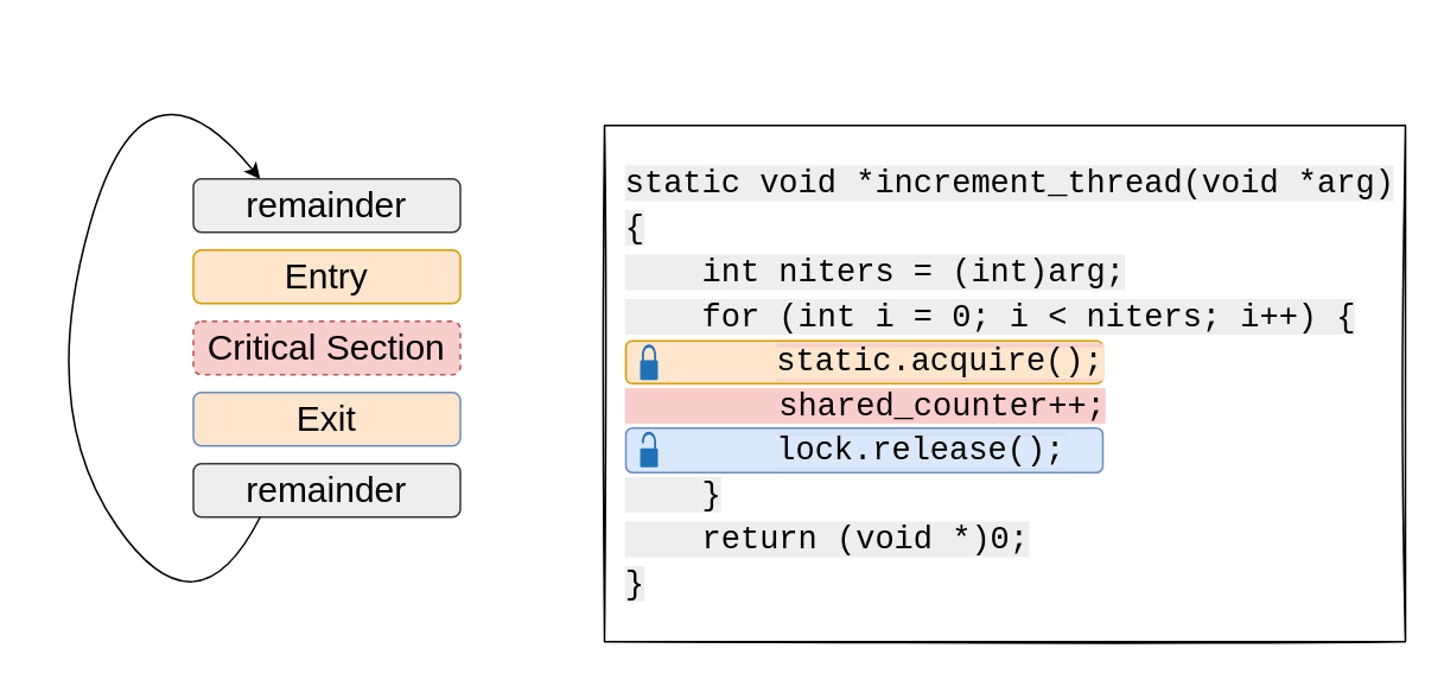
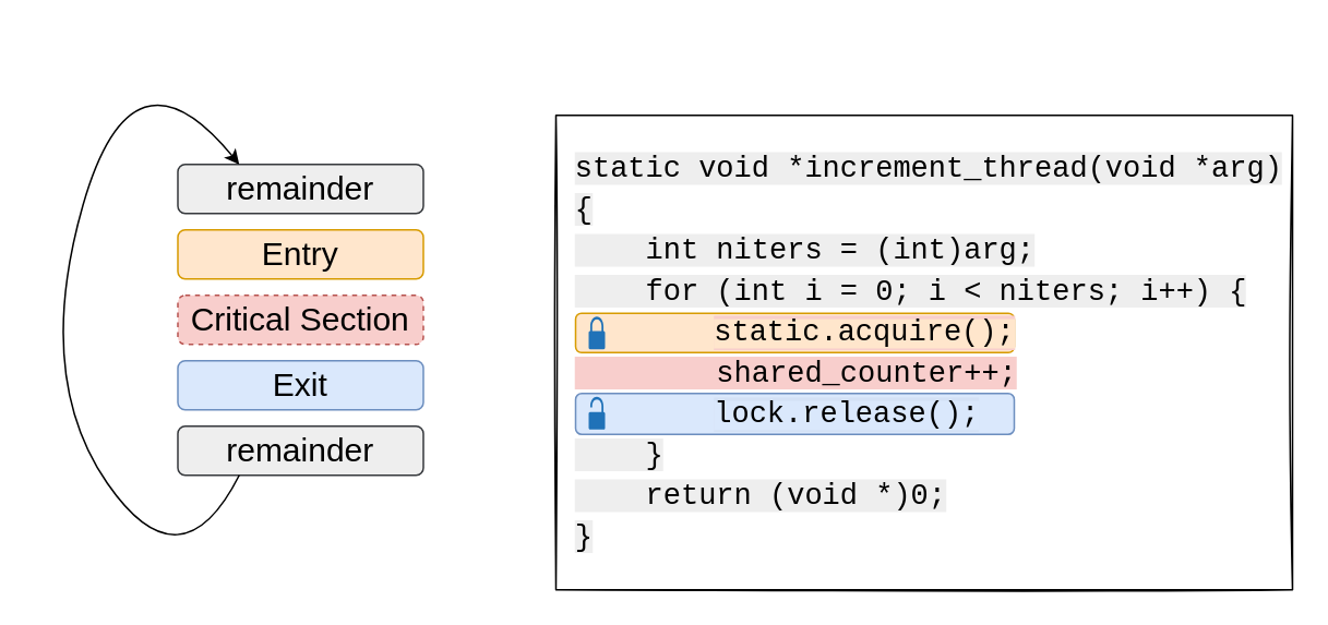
  <mxCell id="0" />
  <mxCell id="1" parent="0" />
  <mxCell id="2" value="&lt;font style=&quot;font-size: 20px;&quot;&gt;remainder&lt;/font&gt;" style="rounded=1;whiteSpace=wrap;html=1;fillColor=#eeeeee;strokeColor=#36393d;fontSize=18;" parent="1" vertex="1"><mxGeometry x="108" y="100" width="150" height="30" as="geometry" /></mxCell>
  <mxCell id="3" value="&lt;font style=&quot;font-size: 20px;&quot;&gt;Entry&lt;/font&gt;" style="rounded=1;whiteSpace=wrap;html=1;fillColor=#ffe6cc;strokeColor=#d79b00;fontSize=18;glass=0;" parent="1" vertex="1"><mxGeometry x="108" y="140" width="150" height="30" as="geometry" /></mxCell>
  <mxCell id="4" value="&lt;font style=&quot;font-size: 20px;&quot;&gt;Critical Section&lt;/font&gt;" style="rounded=1;whiteSpace=wrap;html=1;fillColor=#f8cecc;strokeColor=#b85450;fontSize=18;glass=0;dashed=1;" parent="1" vertex="1"><mxGeometry x="108" y="180" width="150" height="30" as="geometry" /></mxCell>
- <mxCell id="5" value="&lt;font style=&quot;font-size: 20px;&quot;&gt;Exit&lt;/font&gt;" style="rounded=1;whiteSpace=wrap;html=1;fillColor=#ffe6cc;strokeColor=#6c8ebf;fontSize=18;glass=0;" parent="1" vertex="1"><mxGeometry x="108" y="220" width="150" height="30" as="geometry" /></mxCell>
+ <mxCell id="5" value="&lt;font style=&quot;font-size: 20px;&quot;&gt;Exit&lt;/font&gt;" style="rounded=1;whiteSpace=wrap;html=1;fillColor=#dae8fc;strokeColor=#6c8ebf;fontSize=18;glass=0;" parent="1" vertex="1"><mxGeometry x="108" y="220" width="150" height="30" as="geometry" /></mxCell>
  <mxCell id="6" value="&lt;font style=&quot;font-size: 20px;&quot;&gt;remainder&lt;/font&gt;" style="rounded=1;whiteSpace=wrap;html=1;fillColor=#eeeeee;strokeColor=#36393d;fontSize=18;" parent="1" vertex="1"><mxGeometry x="108" y="260" width="150" height="30" as="geometry" /></mxCell>
  <mxCell id="7" value="" style="curved=1;endArrow=classic;html=1;rounded=0;fontSize=20;exitX=0.25;exitY=1;exitDx=0;exitDy=0;entryX=0.25;entryY=0;entryDx=0;entryDy=0;" parent="1" source="6" target="2" edge="1"><mxGeometry width="50" height="50" relative="1" as="geometry"><mxPoint x="380" y="390" as="sourcePoint" /><mxPoint x="430" y="340" as="targetPoint" /><Array as="points"><mxPoint x="110" y="360" /><mxPoint x="20" y="230" /><mxPoint x="80" y="20" /></Array></mxGeometry></mxCell>
  <mxCell id="8" value="&lt;p style=&quot;line-height: 150%;&quot;&gt;&lt;font style=&quot;font-size: 18px;&quot;&gt;&lt;span style=&quot;background-color: rgb(238, 238, 238);&quot;&gt;&lt;span style=&quot;color: rgb(0, 0, 0); font-family: &amp;quot;Courier New&amp;quot;; font-style: normal; font-variant-ligatures: normal; font-variant-caps: normal; font-weight: 400; letter-spacing: normal; orphans: 2; text-indent: 0px; text-transform: none; widows: 2; word-spacing: 0px; -webkit-text-stroke-width: 0px; text-decoration-thickness: initial; text-decoration-style: initial; text-decoration-color: initial; float: none; display: inline !important;&quot;&gt;static void *increment_thread(void *arg)&lt;/span&gt;&lt;br style=&quot;border-color: var(--border-color); color: rgb(0, 0, 0); font-family: &amp;quot;Courier New&amp;quot;; font-style: normal; font-variant-ligatures: normal; font-variant-caps: normal; font-weight: 400; letter-spacing: normal; orphans: 2; text-indent: 0px; text-transform: none; widows: 2; word-spacing: 0px; -webkit-text-stroke-width: 0px; text-decoration-thickness: initial; text-decoration-style: initial; text-decoration-color: initial;&quot;&gt;&lt;span style=&quot;color: rgb(0, 0, 0); font-family: &amp;quot;Courier New&amp;quot;; font-style: normal; font-variant-ligatures: normal; font-variant-caps: normal; font-weight: 400; letter-spacing: normal; orphans: 2; text-indent: 0px; text-transform: none; widows: 2; word-spacing: 0px; -webkit-text-stroke-width: 0px; text-decoration-thickness: initial; text-decoration-style: initial; text-decoration-color: initial; float: none; display: inline !important;&quot;&gt;{&lt;/span&gt;&lt;br style=&quot;border-color: var(--border-color); color: rgb(0, 0, 0); font-family: &amp;quot;Courier New&amp;quot;; font-style: normal; font-variant-ligatures: normal; font-variant-caps: normal; font-weight: 400; letter-spacing: normal; orphans: 2; text-indent: 0px; text-transform: none; widows: 2; word-spacing: 0px; -webkit-text-stroke-width: 0px; text-decoration-thickness: initial; text-decoration-style: initial; text-decoration-color: initial;&quot;&gt;&lt;span style=&quot;color: rgb(0, 0, 0); font-family: &amp;quot;Courier New&amp;quot;; font-style: normal; font-variant-ligatures: normal; font-variant-caps: normal; font-weight: 400; letter-spacing: normal; orphans: 2; text-indent: 0px; text-transform: none; widows: 2; word-spacing: 0px; -webkit-text-stroke-width: 0px; text-decoration-thickness: initial; text-decoration-style: initial; text-decoration-color: initial; float: none; display: inline !important;&quot;&gt;&amp;nbsp; &amp;nbsp; int niters = (int)arg;&lt;/span&gt;&lt;br style=&quot;border-color: var(--border-color); color: rgb(0, 0, 0); font-family: &amp;quot;Courier New&amp;quot;; font-style: normal; font-variant-ligatures: normal; font-variant-caps: normal; font-weight: 400; letter-spacing: normal; orphans: 2; text-indent: 0px; text-transform: none; widows: 2; word-spacing: 0px; -webkit-text-stroke-width: 0px; text-decoration-thickness: initial; text-decoration-style: initial; text-decoration-color: initial;&quot;&gt;&lt;span style=&quot;color: rgb(0, 0, 0); font-family: &amp;quot;Courier New&amp;quot;; font-style: normal; font-variant-ligatures: normal; font-variant-caps: normal; font-weight: 400; letter-spacing: normal; orphans: 2; text-indent: 0px; text-transform: none; widows: 2; word-spacing: 0px; -webkit-text-stroke-width: 0px; text-decoration-thickness: initial; text-decoration-style: initial; text-decoration-color: initial; float: none; display: inline !important;&quot;&gt;&amp;nbsp; &amp;nbsp; for (int i = 0; i &amp;lt; niters; i++) {&lt;/span&gt;&lt;/span&gt;&lt;br style=&quot;border-color: var(--border-color); color: rgb(0, 0, 0); font-family: &amp;quot;Courier New&amp;quot;; font-style: normal; font-variant-ligatures: normal; font-variant-caps: normal; font-weight: 400; letter-spacing: normal; orphans: 2; text-indent: 0px; text-transform: none; widows: 2; word-spacing: 0px; -webkit-text-stroke-width: 0px; text-decoration-thickness: initial; text-decoration-style: initial; text-decoration-color: initial;&quot;&gt;&lt;br style=&quot;border-color: var(--border-color); color: rgb(0, 0, 0); font-family: &amp;quot;Courier New&amp;quot;; font-style: normal; font-variant-ligatures: normal; font-variant-caps: normal; font-weight: 400; letter-spacing: normal; orphans: 2; text-indent: 0px; text-transform: none; widows: 2; word-spacing: 0px; -webkit-text-stroke-width: 0px; text-decoration-thickness: initial; text-decoration-style: initial; text-decoration-color: initial;&quot;&gt;&lt;span style=&quot;background-color: rgb(248, 206, 204);&quot;&gt;&lt;span style=&quot;color: rgb(0, 0, 0); font-family: &amp;quot;Courier New&amp;quot;; font-style: normal; font-variant-ligatures: normal; font-variant-caps: normal; font-weight: 400; letter-spacing: normal; orphans: 2; text-indent: 0px; text-transform: none; widows: 2; word-spacing: 0px; -webkit-text-stroke-width: 0px; text-decoration-thickness: initial; text-decoration-style: initial; text-decoration-color: initial; float: none; display: inline !important;&quot;&gt;&amp;nbsp; &amp;nbsp; &amp;nbsp; &amp;nbsp; shared_counter++;&lt;/span&gt;&lt;br style=&quot;border-color: var(--border-color); color: rgb(0, 0, 0); font-family: &amp;quot;Courier New&amp;quot;; font-style: normal; font-variant-ligatures: normal; font-variant-caps: normal; font-weight: 400; letter-spacing: normal; orphans: 2; text-indent: 0px; text-transform: none; widows: 2; word-spacing: 0px; -webkit-text-stroke-width: 0px; text-decoration-thickness: initial; text-decoration-style: initial; text-decoration-color: initial;&quot;&gt;&lt;/span&gt;&lt;br style=&quot;border-color: var(--border-color); color: rgb(0, 0, 0); font-family: &amp;quot;Courier New&amp;quot;; font-style: normal; font-variant-ligatures: normal; font-variant-caps: normal; font-weight: 400; letter-spacing: normal; orphans: 2; text-indent: 0px; text-transform: none; widows: 2; word-spacing: 0px; -webkit-text-stroke-width: 0px; text-decoration-thickness: initial; text-decoration-style: initial; text-decoration-color: initial;&quot;&gt;&lt;span style=&quot;background-color: rgb(238, 238, 238);&quot;&gt;&lt;span style=&quot;color: rgb(0, 0, 0); font-family: &amp;quot;Courier New&amp;quot;; font-style: normal; font-variant-ligatures: normal; font-variant-caps: normal; font-weight: 400; letter-spacing: normal; orphans: 2; text-indent: 0px; text-transform: none; widows: 2; word-spacing: 0px; -webkit-text-stroke-width: 0px; text-decoration-thickness: initial; text-decoration-style: initial; text-decoration-color: initial; float: none; display: inline !important;&quot;&gt;&amp;nbsp; &amp;nbsp; }&lt;/span&gt;&lt;br style=&quot;border-color: var(--border-color); color: rgb(0, 0, 0); font-family: &amp;quot;Courier New&amp;quot;; font-style: normal; font-variant-ligatures: normal; font-variant-caps: normal; font-weight: 400; letter-spacing: normal; orphans: 2; text-indent: 0px; text-transform: none; widows: 2; word-spacing: 0px; -webkit-text-stroke-width: 0px; text-decoration-thickness: initial; text-decoration-style: initial; text-decoration-color: initial;&quot;&gt;&lt;span style=&quot;color: rgb(0, 0, 0); font-family: &amp;quot;Courier New&amp;quot;; font-style: normal; font-variant-ligatures: normal; font-variant-caps: normal; font-weight: 400; letter-spacing: normal; orphans: 2; text-indent: 0px; text-transform: none; widows: 2; word-spacing: 0px; -webkit-text-stroke-width: 0px; text-decoration-thickness: initial; text-decoration-style: initial; text-decoration-color: initial; float: none; display: inline !important;&quot;&gt;&amp;nbsp; &amp;nbsp; return (void *)0;&lt;/span&gt;&lt;br style=&quot;border-color: var(--border-color); color: rgb(0, 0, 0); font-family: &amp;quot;Courier New&amp;quot;; font-style: normal; font-variant-ligatures: normal; font-variant-caps: normal; font-weight: 400; letter-spacing: normal; orphans: 2; text-indent: 0px; text-transform: none; widows: 2; word-spacing: 0px; -webkit-text-stroke-width: 0px; text-decoration-thickness: initial; text-decoration-style: initial; text-decoration-color: initial;&quot;&gt;&lt;span style=&quot;color: rgb(0, 0, 0); font-family: &amp;quot;Courier New&amp;quot;; font-style: normal; font-variant-ligatures: normal; font-variant-caps: normal; font-weight: 400; letter-spacing: normal; orphans: 2; text-indent: 0px; text-transform: none; widows: 2; word-spacing: 0px; -webkit-text-stroke-width: 0px; text-decoration-thickness: initial; text-decoration-style: initial; text-decoration-color: initial; float: none; display: inline !important;&quot;&gt;}&lt;/span&gt;&lt;/span&gt;&lt;/font&gt;&lt;/p&gt;" style="rounded=0;whiteSpace=wrap;html=1;glass=0;labelBackgroundColor=#FFFFFF;labelBorderColor=none;sketch=1;fontFamily=Courier New;fontSize=16;gradientColor=none;align=left;spacingLeft=10;" parent="1" vertex="1"><mxGeometry x="339" y="70" width="450" height="290" as="geometry" /></mxCell>
  <mxCell id="9" value="&lt;span style=&quot;background-color: rgb(255, 230, 204);&quot;&gt;&lt;font style=&quot;font-size: 18px;&quot;&gt;static.acquire();&lt;/font&gt;&lt;/span&gt;" style="rounded=1;whiteSpace=wrap;html=1;glass=0;labelBackgroundColor=#F8CECC;labelBorderColor=none;fontFamily=Courier New;fontSize=16;fillColor=#ffe6cc;strokeColor=#d79b00;align=left;spacingLeft=83;" parent="1" vertex="1"><mxGeometry x="351" y="191" width="268" height="24" as="geometry" /></mxCell>
  <mxCell id="10" value="&lt;span style=&quot;background-color: rgb(218, 232, 252);&quot;&gt;&lt;font style=&quot;font-size: 18px;&quot;&gt;lock.release();&lt;/font&gt;&lt;/span&gt;" style="rounded=1;whiteSpace=wrap;html=1;glass=0;labelBackgroundColor=#D4E1F5;labelBorderColor=none;fontFamily=Courier New;fontSize=16;fillColor=#dae8fc;strokeColor=#6c8ebf;align=left;spacingLeft=83;" parent="1" vertex="1"><mxGeometry x="351" y="240" width="268" height="25" as="geometry" /></mxCell>
  <mxCell id="11" value="" style="sketch=0;pointerEvents=1;shadow=0;dashed=0;html=1;strokeColor=none;labelPosition=center;verticalLabelPosition=bottom;verticalAlign=top;outlineConnect=0;align=center;shape=mxgraph.office.security.lock_unprotected;fillColor=#2072B8;comic=0;" vertex="1" parent="1"><mxGeometry x="359" y="242" width="10" height="20" as="geometry" /></mxCell>
  <mxCell id="12" value="" style="sketch=0;pointerEvents=1;shadow=0;dashed=0;html=1;strokeColor=none;labelPosition=center;verticalLabelPosition=bottom;verticalAlign=top;outlineConnect=0;align=center;shape=mxgraph.office.security.lock_protected;fillColor=#2072B8;comic=0;" vertex="1" parent="1"><mxGeometry x="359" y="193" width="10" height="20" as="geometry" /></mxCell>
